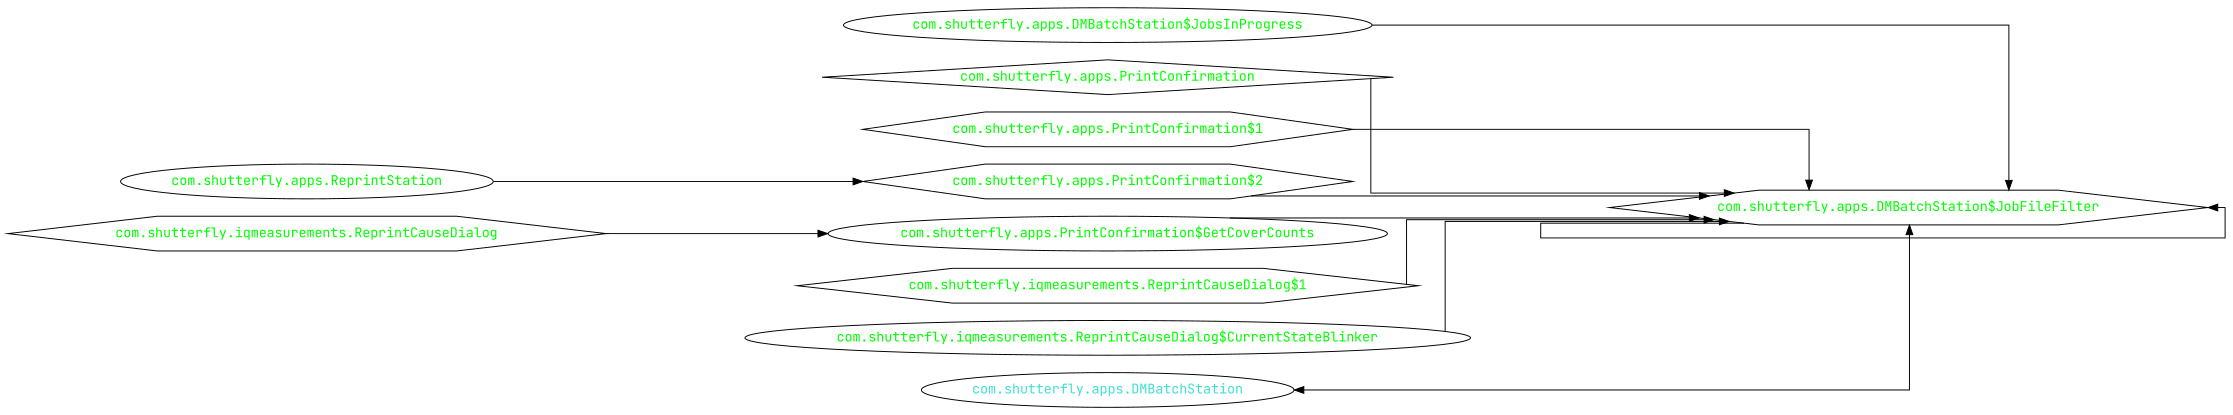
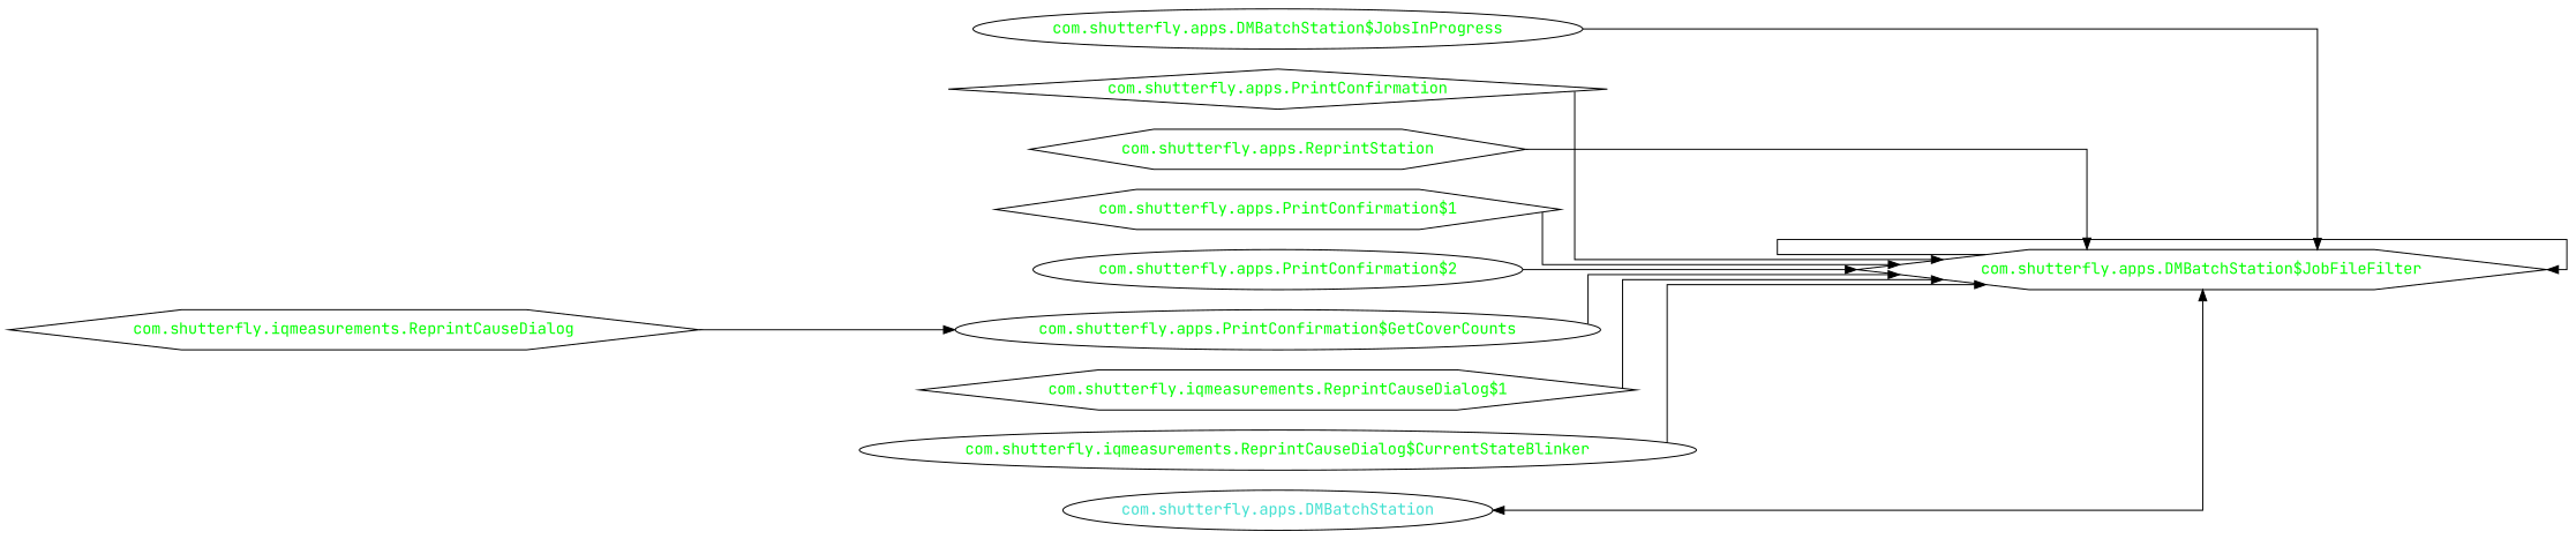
  digraph {
    concentrate=true
    fontname="JetBrains Mono"
    rankdir=LR
    ranksep=2.0
    splines=ortho
    node [fontcolor=green fontname="JetBrains Mono" shape=hexagon]
    edge [fontname="JetBrains Mono"]
    "com.shutterfly.apps.DMBatchStation$JobFileFilter"
    "com.shutterfly.apps.DMBatchStation$JobsInProgress" [shape=ellipse]
    "com.shutterfly.apps.PrintConfirmation" [shape=diamond]
-   "com.shutterfly.apps.ReprintStation" [shape=ellipse]
+   "com.shutterfly.apps.ReprintStation"
    "com.shutterfly.apps.PrintConfirmation$1"
-   "com.shutterfly.apps.PrintConfirmation$2"
+   "com.shutterfly.apps.PrintConfirmation$2" [shape=ellipse]
    "com.shutterfly.apps.PrintConfirmation$GetCoverCounts" [shape=ellipse]
    "com.shutterfly.iqmeasurements.ReprintCauseDialog"
    "com.shutterfly.iqmeasurements.ReprintCauseDialog$1"
    "com.shutterfly.iqmeasurements.ReprintCauseDialog$CurrentStateBlinker" [shape=ellipse]
    "com.shutterfly.apps.DMBatchStation" [fontcolor=turquoise shape=ellipse]
    "com.shutterfly.apps.DMBatchStation$JobFileFilter" -> "com.shutterfly.apps.DMBatchStation$JobFileFilter"
    "com.shutterfly.apps.DMBatchStation$JobsInProgress" -> "com.shutterfly.apps.DMBatchStation$JobFileFilter"
    "com.shutterfly.apps.PrintConfirmation" -> "com.shutterfly.apps.DMBatchStation$JobFileFilter"
-   "com.shutterfly.apps.ReprintStation" -> "com.shutterfly.apps.PrintConfirmation$2"
+   "com.shutterfly.apps.ReprintStation" -> "com.shutterfly.apps.DMBatchStation$JobFileFilter"
    "com.shutterfly.apps.PrintConfirmation$1" -> "com.shutterfly.apps.DMBatchStation$JobFileFilter"
    "com.shutterfly.apps.PrintConfirmation$2" -> "com.shutterfly.apps.DMBatchStation$JobFileFilter"
    "com.shutterfly.apps.PrintConfirmation$GetCoverCounts" -> "com.shutterfly.apps.DMBatchStation$JobFileFilter"
    "com.shutterfly.iqmeasurements.ReprintCauseDialog" -> "com.shutterfly.apps.PrintConfirmation$GetCoverCounts"
    "com.shutterfly.iqmeasurements.ReprintCauseDialog$1" -> "com.shutterfly.apps.DMBatchStation$JobFileFilter"
    "com.shutterfly.iqmeasurements.ReprintCauseDialog$CurrentStateBlinker" -> "com.shutterfly.apps.DMBatchStation$JobFileFilter"
    "com.shutterfly.apps.DMBatchStation" -> "com.shutterfly.apps.DMBatchStation$JobFileFilter" [dir=both]
  }
